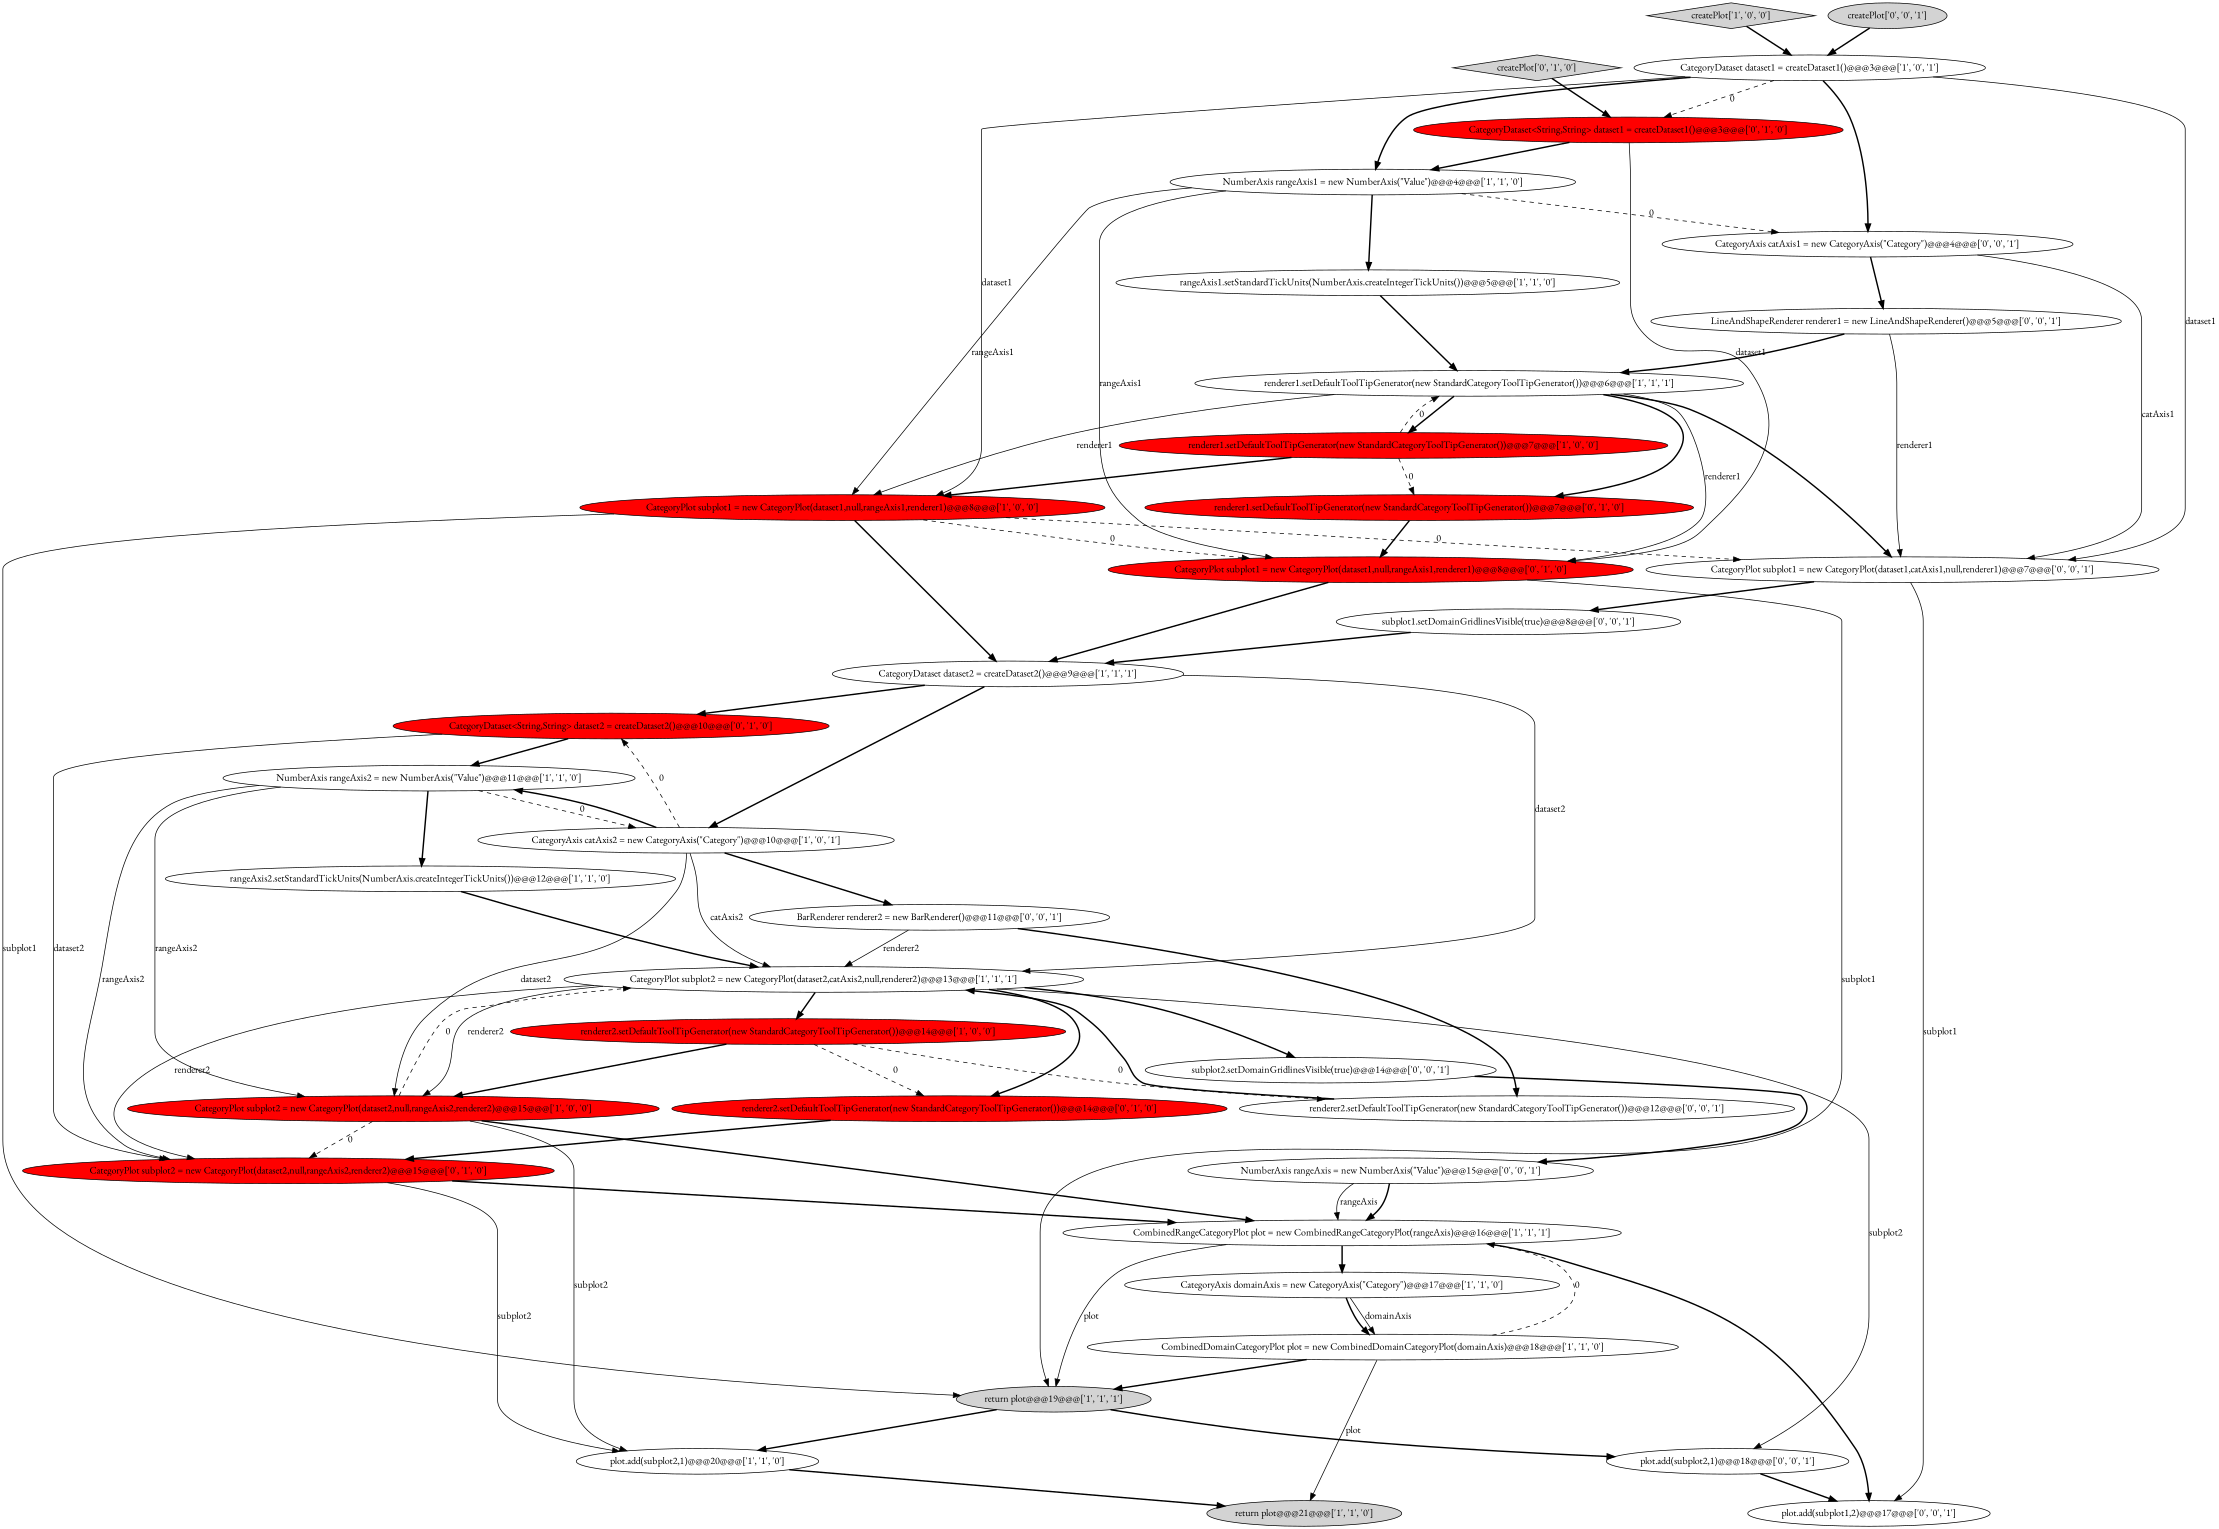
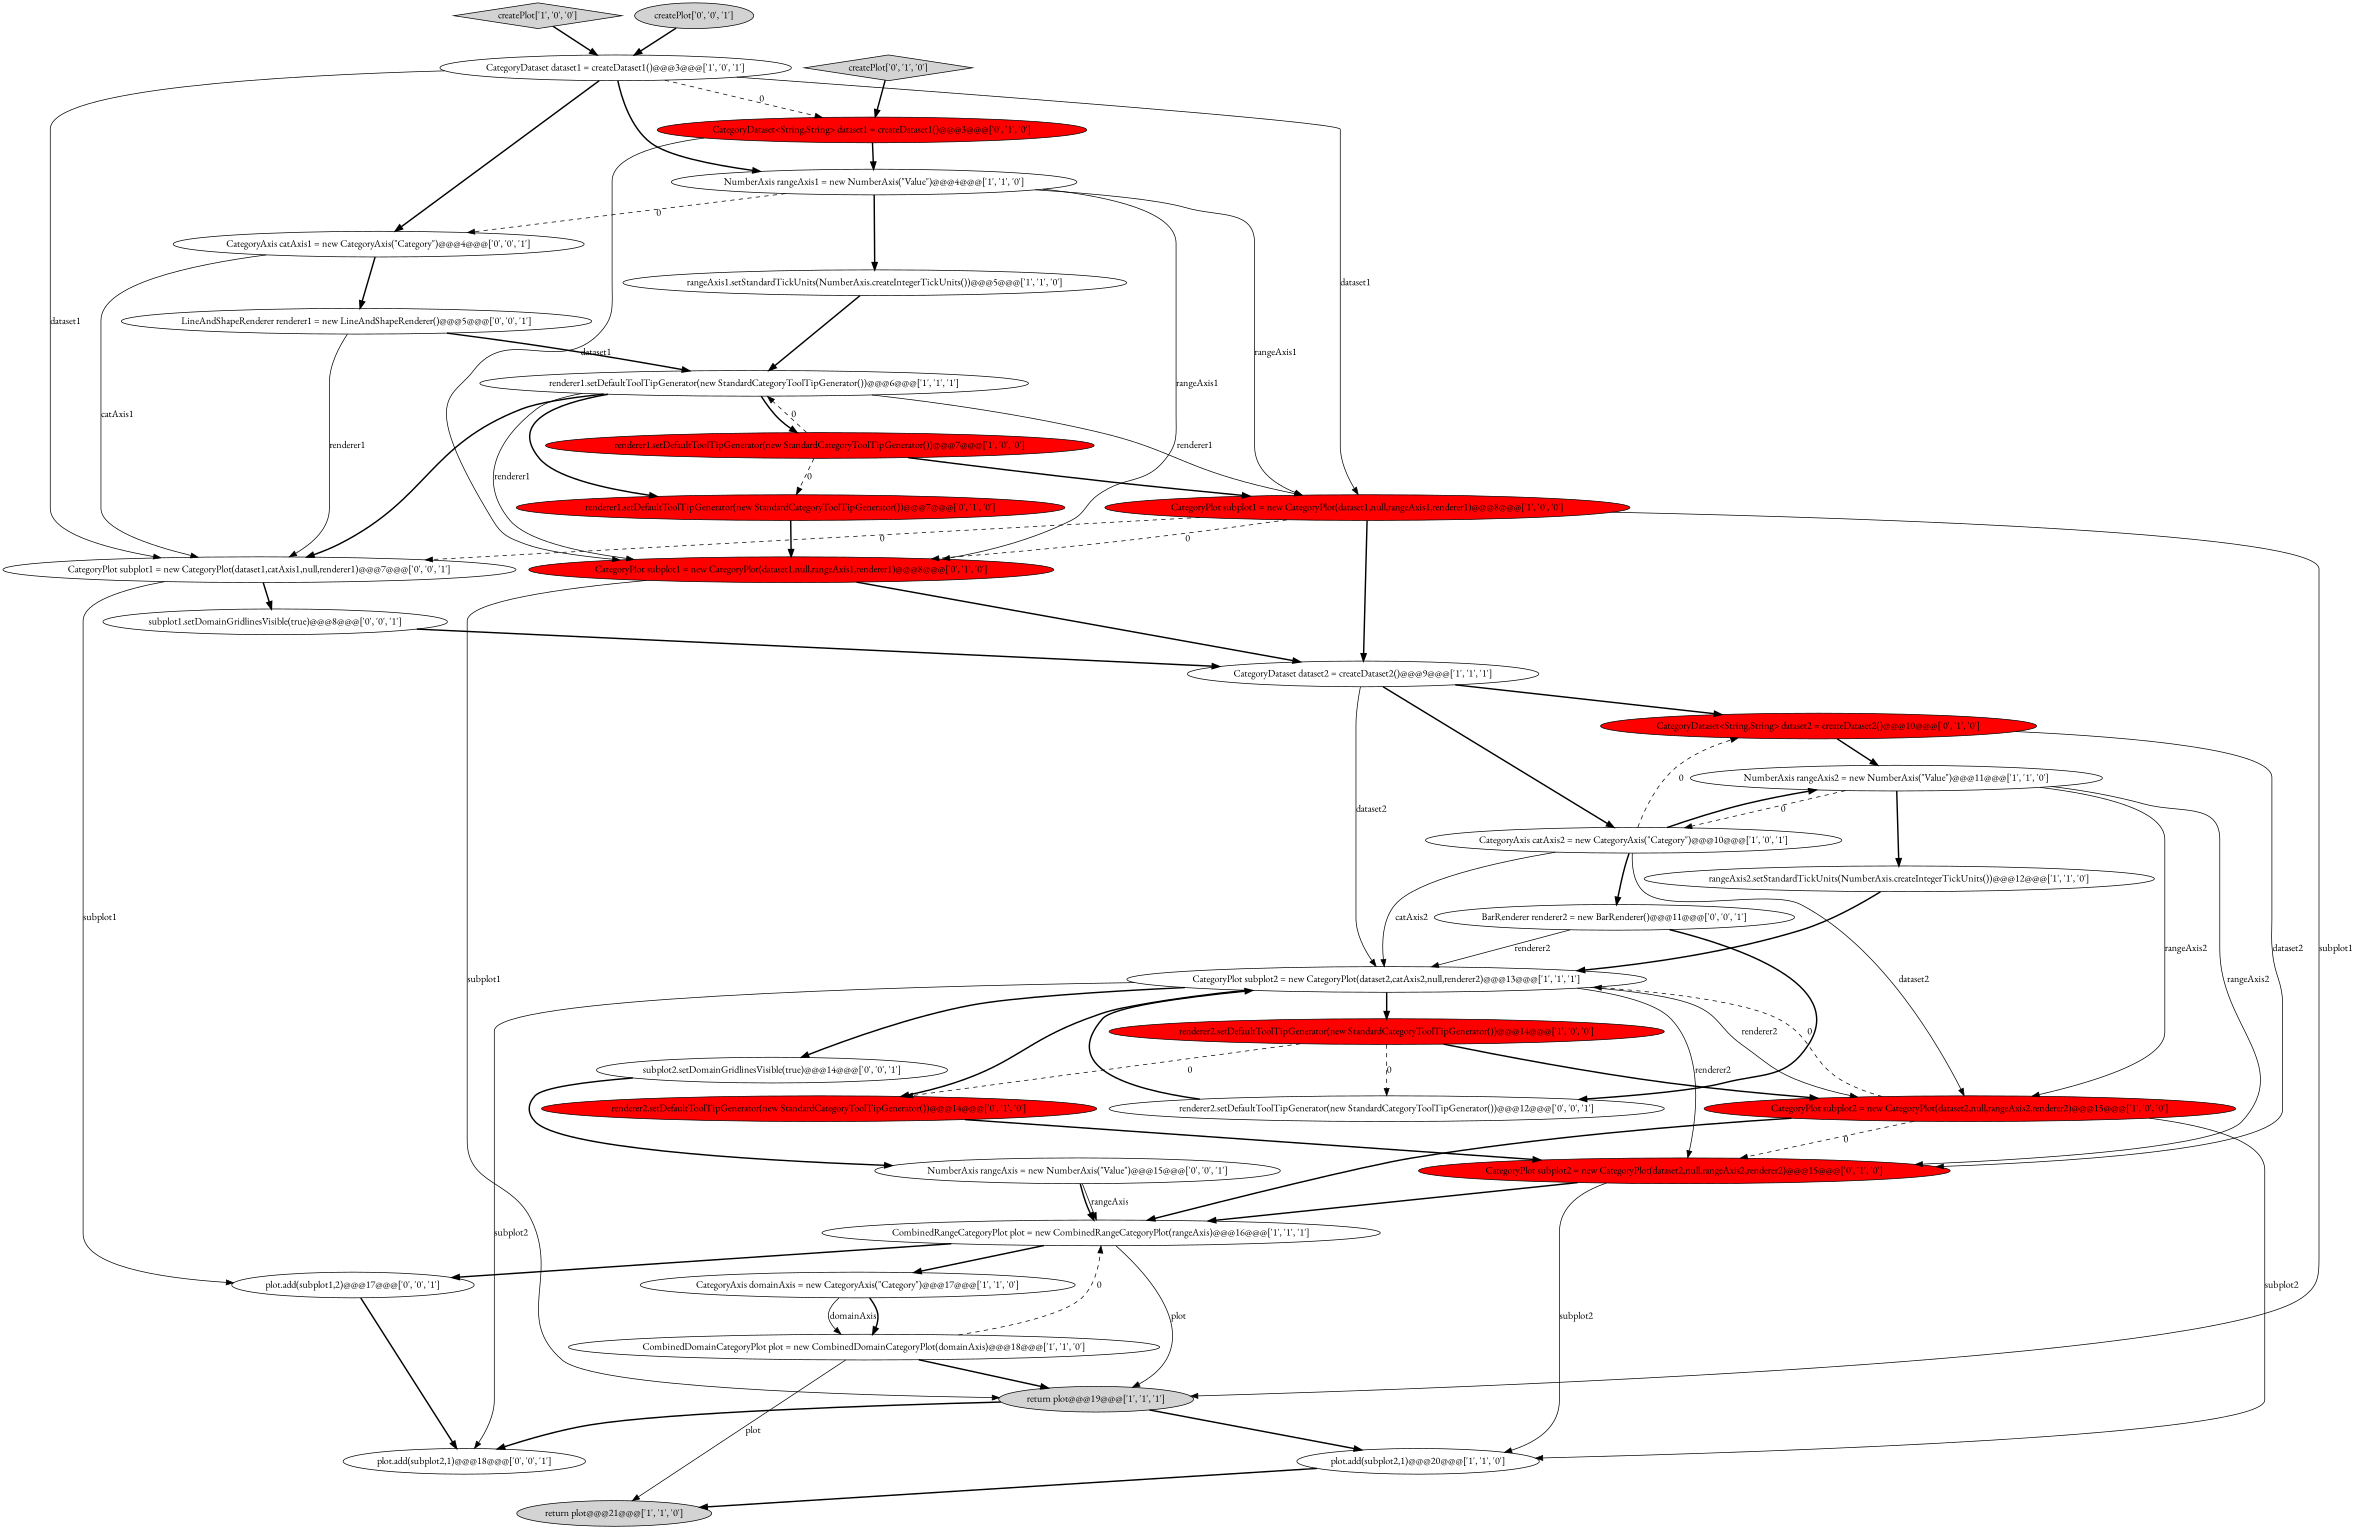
  digraph {
    fontname="EB Garamond"
    node [fillcolor=white fontname="EB Garamond" shape=ellipse style=filled]
    edge [fontname="EB Garamond" style=bold]
    n1 [label="NumberAxis rangeAxis1 = new NumberAxis(\"Value\")@@@4@@@['1', '1', '0']"]
    n2 [label="CategoryAxis catAxis1 = new CategoryAxis(\"Category\")@@@4@@@['0', '0', '1']"]
    n3 [fillcolor=red label="CategoryPlot subplot1 = new CategoryPlot(dataset1,null,rangeAxis1,renderer1)@@@8@@@['1', '0', '0']"]
    n4 [label="rangeAxis1.setStandardTickUnits(NumberAxis.createIntegerTickUnits())@@@5@@@['1', '1', '0']"]
    n5 [fillcolor=red label="CategoryPlot subplot1 = new CategoryPlot(dataset1,null,rangeAxis1,renderer1)@@@8@@@['0', '1', '0']"]
    n6 [label="CategoryPlot subplot1 = new CategoryPlot(dataset1,catAxis1,null,renderer1)@@@7@@@['0', '0', '1']"]
    n7 [label="LineAndShapeRenderer renderer1 = new LineAndShapeRenderer()@@@5@@@['0', '0', '1']"]
    n8 [fillcolor=lightgray label="return plot@@@19@@@['1', '1', '1']"]
    n9 [label="CategoryDataset dataset2 = createDataset2()@@@9@@@['1', '1', '1']"]
    n10 [label="renderer1.setDefaultToolTipGenerator(new StandardCategoryToolTipGenerator())@@@6@@@['1', '1', '1']"]
    n11 [fillcolor=lightgray label="createPlot['1', '0', '0']" shape=diamond]
    n12 [label="CategoryDataset dataset1 = createDataset1()@@@3@@@['1', '0', '1']"]
    n13 [fillcolor=red label="CategoryDataset<String,String> dataset1 = createDataset1()@@@3@@@['0', '1', '0']"]
    n14 [label="BarRenderer renderer2 = new BarRenderer()@@@11@@@['0', '0', '1']"]
    n15 [label="CategoryPlot subplot2 = new CategoryPlot(dataset2,catAxis2,null,renderer2)@@@13@@@['1', '1', '1']"]
    n16 [label="renderer2.setDefaultToolTipGenerator(new StandardCategoryToolTipGenerator())@@@12@@@['0', '0', '1']"]
    n17 [label="plot.add(subplot2,1)@@@18@@@['0', '0', '1']"]
    n18 [fillcolor=red label="renderer2.setDefaultToolTipGenerator(new StandardCategoryToolTipGenerator())@@@14@@@['1', '0', '0']"]
    n19 [label="subplot2.setDomainGridlinesVisible(true)@@@14@@@['0', '0', '1']"]
    n20 [fillcolor=red label="CategoryPlot subplot2 = new CategoryPlot(dataset2,null,rangeAxis2,renderer2)@@@15@@@['1', '0', '0']"]
    n21 [fillcolor=red label="CategoryPlot subplot2 = new CategoryPlot(dataset2,null,rangeAxis2,renderer2)@@@15@@@['0', '1', '0']"]
    n22 [fillcolor=red label="renderer2.setDefaultToolTipGenerator(new StandardCategoryToolTipGenerator())@@@14@@@['0', '1', '0']"]
    n23 [label="NumberAxis rangeAxis = new NumberAxis(\"Value\")@@@15@@@['0', '0', '1']"]
    n24 [label="plot.add(subplot2,1)@@@20@@@['1', '1', '0']"]
    n25 [label="CombinedRangeCategoryPlot plot = new CombinedRangeCategoryPlot(rangeAxis)@@@16@@@['1', '1', '1']"]
    n26 [fillcolor=red label="renderer1.setDefaultToolTipGenerator(new StandardCategoryToolTipGenerator())@@@7@@@['1', '0', '0']"]
    n27 [fillcolor=red label="renderer1.setDefaultToolTipGenerator(new StandardCategoryToolTipGenerator())@@@7@@@['0', '1', '0']"]
    n28 [label="subplot1.setDomainGridlinesVisible(true)@@@8@@@['0', '0', '1']"]
    n29 [label="plot.add(subplot1,2)@@@17@@@['0', '0', '1']"]
    n30 [fillcolor=red label="CategoryDataset<String,String> dataset2 = createDataset2()@@@10@@@['0', '1', '0']"]
    n31 [label="NumberAxis rangeAxis2 = new NumberAxis(\"Value\")@@@11@@@['1', '1', '0']"]
    n32 [label="CategoryAxis catAxis2 = new CategoryAxis(\"Category\")@@@10@@@['1', '0', '1']"]
    n33 [label="rangeAxis2.setStandardTickUnits(NumberAxis.createIntegerTickUnits())@@@12@@@['1', '1', '0']"]
    n34 [fillcolor=lightgray label="return plot@@@21@@@['1', '1', '0']"]
    n35 [fillcolor=lightgray label="createPlot['0', '1', '0']" shape=diamond]
    n36 [label="CategoryAxis domainAxis = new CategoryAxis(\"Category\")@@@17@@@['1', '1', '0']"]
    n37 [label="CombinedDomainCategoryPlot plot = new CombinedDomainCategoryPlot(domainAxis)@@@18@@@['1', '1', '0']"]
    n38 [fillcolor=lightgray label="createPlot['0', '0', '1']"]
    n1 -> n2 [label=0 style=dashed]
    n1 -> n3 [label=rangeAxis1 style=solid]
    n1 -> n4
    n1 -> n5 [label=rangeAxis1 style=solid]
    n2 -> n6 [label=catAxis1 style=solid]
    n2 -> n7
    n3 -> n5 [label=0 style=dashed]
    n3 -> n6 [label=0 style=dashed]
    n3 -> n8 [label=subplot1 style=solid]
    n3 -> n9
    n4 -> n10
    n5 -> n8 [label=subplot1 style=solid]
    n5 -> n9
    n6 -> n28
    n6 -> n29 [label=subplot1 style=solid]
    n7 -> n6 [label=renderer1 style=solid]
    n7 -> n10
    n8 -> n17
    n8 -> n24
    n9 -> n15 [label=dataset2 style=solid]
    n9 -> n30
    n9 -> n32
    n10 -> n3 [label=renderer1 style=solid]
    n10 -> n5 [label=renderer1 style=solid]
    n10 -> n6
    n10 -> n26
    n10 -> n27
    n11 -> n12
    n12 -> n1
    n12 -> n2
    n12 -> n3 [label=dataset1 style=solid]
    n12 -> n6 [label=dataset1 style=solid]
    n12 -> n13 [label=0 style=dashed]
    n13 -> n1
    n13 -> n5 [label=dataset1 style=solid]
    n14 -> n15 [label=renderer2 style=solid]
    n14 -> n16
    n15 -> n17 [label=subplot2 style=solid]
    n15 -> n18
    n15 -> n19
    n15 -> n20 [label=renderer2 style=solid]
    n15 -> n21 [label=renderer2 style=solid]
    n15 -> n22
    n16 -> n15
    n18 -> n16 [label=0 style=dashed]
    n18 -> n20
    n18 -> n22 [label=0 style=dashed]
    n19 -> n23
    n20 -> n15 [label=0 style=dashed]
    n20 -> n21 [label=0 style=dashed]
    n20 -> n24 [label=subplot2 style=solid]
    n20 -> n25
    n21 -> n24 [label=subplot2 style=solid]
    n21 -> n25
    n22 -> n21
    n23 -> n25
    n23 -> n25 [label=rangeAxis style=solid]
    n24 -> n34
    n25 -> n8 [label=plot style=solid]
    n25 -> n29
    n25 -> n36
    n26 -> n3
    n26 -> n10 [label=0 style=dashed]
    n26 -> n27 [label=0 style=dashed]
    n27 -> n5
    n28 -> n9
-   n17 -> n29
+   n29 -> n17
    n30 -> n21 [label=dataset2 style=solid]
    n30 -> n31
    n31 -> n20 [label=rangeAxis2 style=solid]
    n31 -> n21 [label=rangeAxis2 style=solid]
    n31 -> n32 [label=0 style=dashed]
    n31 -> n33
    n32 -> n14
    n32 -> n15 [label=catAxis2 style=solid]
    n32 -> n20 [label=dataset2 style=solid]
    n32 -> n30 [label=0 style=dashed]
    n32 -> n31
    n33 -> n15
    n35 -> n13
    n36 -> n37 [label=domainAxis style=solid]
    n36 -> n37
    n37 -> n8
    n37 -> n25 [label=0 style=dashed]
    n37 -> n34 [label=plot style=solid]
    n38 -> n12
  }
